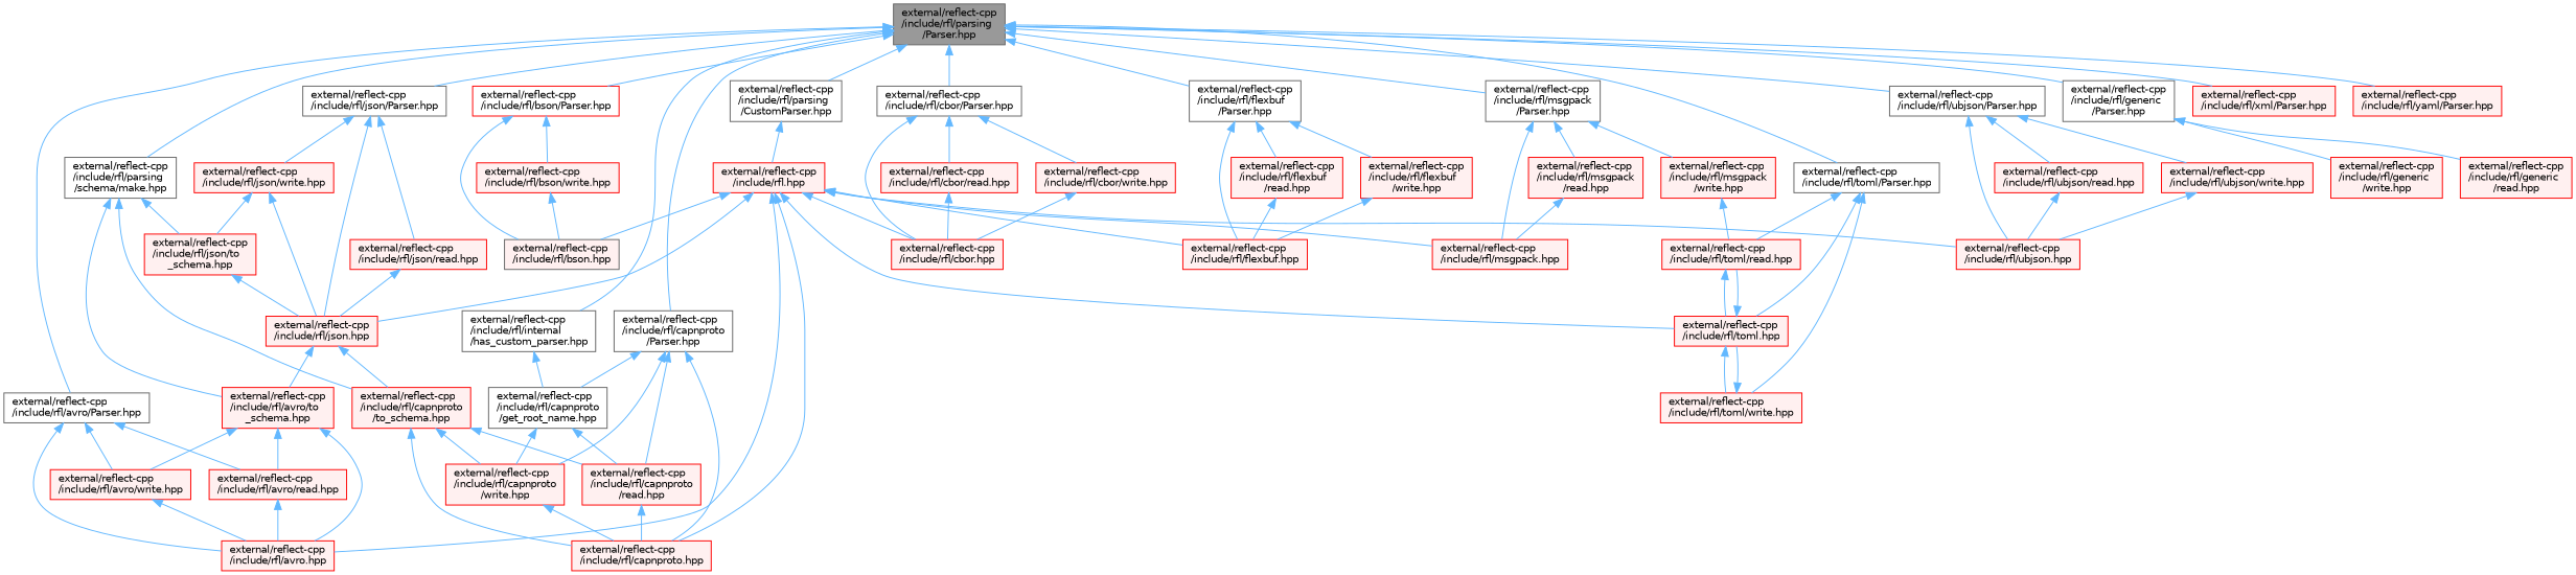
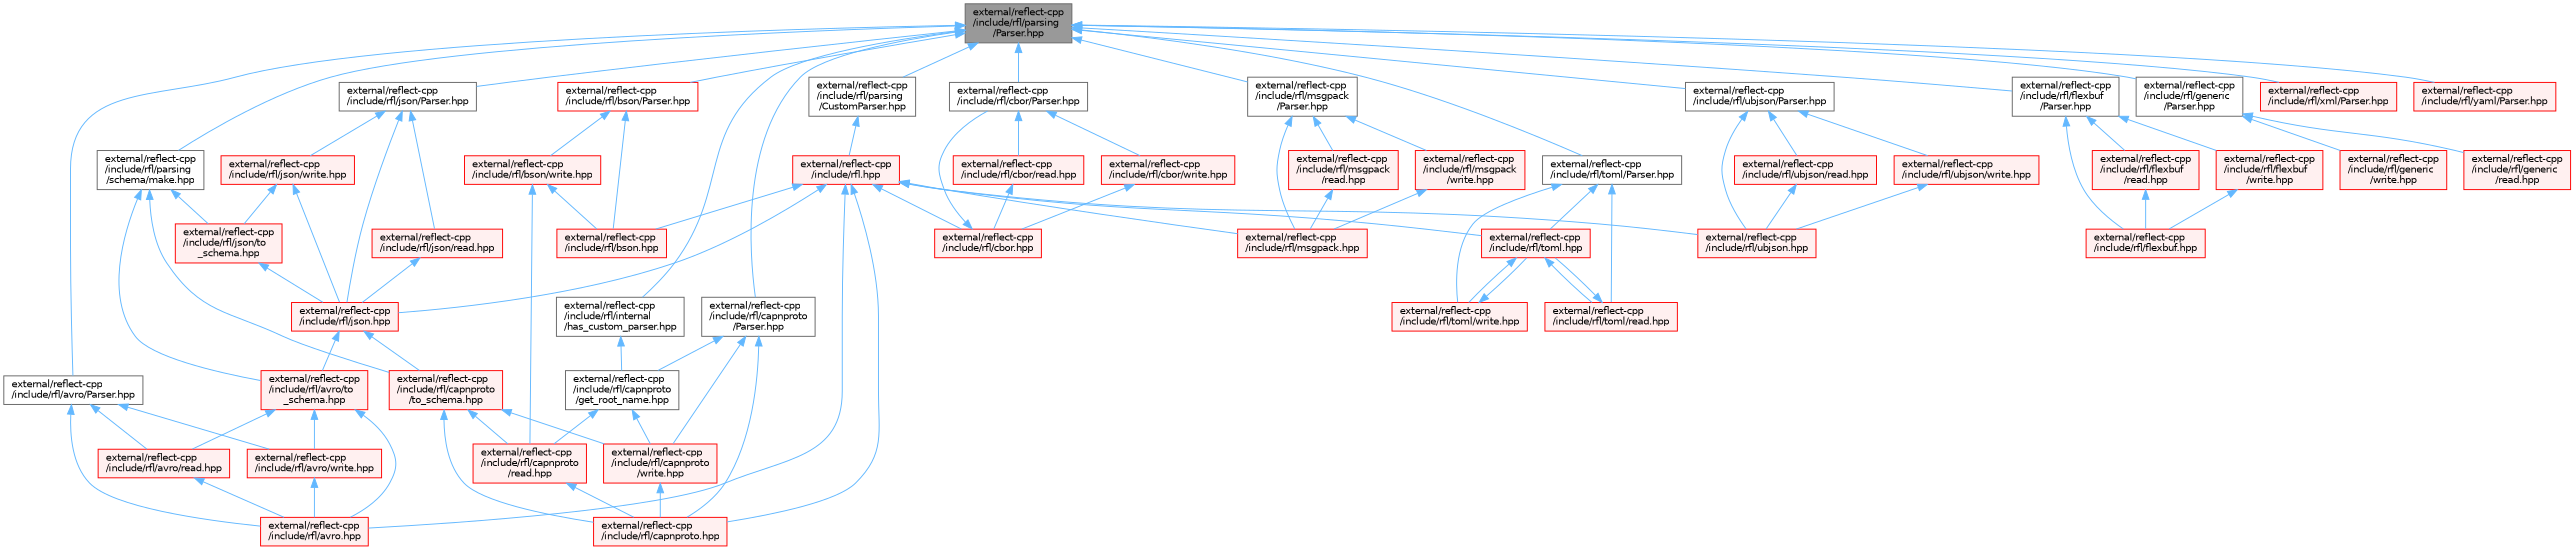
  digraph {
    node [color=red fillcolor="#FFF0F0" fontname=Helvetica fontsize=10 shape=box style=filled]
    edge [color=steelblue1 dir=back fontname=Helvetica fontsize=10 labelfontname=Helvetica labelfontsize=10 style=solid]
    n1 [color=gray40 fillcolor=grey60 fontcolor=black height=0.2 label="external/reflect-cpp\l/include/rfl/parsing\l/Parser.hpp" width=0.4]
    n2 [color=grey40 fillcolor=white height=0.2 label="external/reflect-cpp\l/include/rfl/avro/Parser.hpp" width=0.4]
    n3 [fillcolor=white height=0.2 label="external/reflect-cpp\l/include/rfl/bson/Parser.hpp" width=0.4]
    n4 [color=grey40 fillcolor=white height=0.2 label="external/reflect-cpp\l/include/rfl/capnproto\l/Parser.hpp" width=0.4]
    n5 [color=grey40 fillcolor=white height=0.2 label="external/reflect-cpp\l/include/rfl/cbor/Parser.hpp" width=0.4]
    n6 [color=grey40 fillcolor=white height=0.2 label="external/reflect-cpp\l/include/rfl/flexbuf\l/Parser.hpp" width=0.4]
    n7 [color=grey40 fillcolor=white height=0.2 label="external/reflect-cpp\l/include/rfl/generic\l/Parser.hpp" width=0.4]
    n8 [color=grey40 fillcolor=white height=0.2 label="external/reflect-cpp\l/include/rfl/internal\l/has_custom_parser.hpp" width=0.4]
    n9 [color=grey40 fillcolor=white height=0.2 label="external/reflect-cpp\l/include/rfl/json/Parser.hpp" width=0.4]
    n10 [color=grey40 fillcolor=white height=0.2 label="external/reflect-cpp\l/include/rfl/msgpack\l/Parser.hpp" width=0.4]
    n11 [color=grey40 fillcolor=white height=0.2 label="external/reflect-cpp\l/include/rfl/parsing\l/CustomParser.hpp" width=0.4]
    n12 [color=grey40 fillcolor=white height=0.2 label="external/reflect-cpp\l/include/rfl/parsing\l/schema/make.hpp" width=0.4]
    n13 [color=grey40 fillcolor=white height=0.2 label="external/reflect-cpp\l/include/rfl/toml/Parser.hpp" width=0.4]
    n14 [color=grey40 fillcolor=white height=0.2 label="external/reflect-cpp\l/include/rfl/ubjson/Parser.hpp" width=0.4]
    n15 [height=0.2 label="external/reflect-cpp\l/include/rfl/xml/Parser.hpp" width=0.4]
    n16 [height=0.2 label="external/reflect-cpp\l/include/rfl/yaml/Parser.hpp" width=0.4]
    n17 [height=0.2 label="external/reflect-cpp\l/include/rfl/avro.hpp" width=0.4]
    n18 [height=0.2 label="external/reflect-cpp\l/include/rfl/avro/read.hpp" width=0.4]
    n19 [height=0.2 label="external/reflect-cpp\l/include/rfl/avro/write.hpp" width=0.4]
-   n20 [color=grey40 height=0.2 label="external/reflect-cpp\l/include/rfl/bson.hpp" width=0.4]
+   n20 [height=0.2 label="external/reflect-cpp\l/include/rfl/bson.hpp" width=0.4]
    n21 [height=0.2 label="external/reflect-cpp\l/include/rfl/bson/write.hpp" width=0.4]
    n22 [height=0.2 label="external/reflect-cpp\l/include/rfl/capnproto.hpp" width=0.4]
    n23 [color=grey40 fillcolor=white height=0.2 label="external/reflect-cpp\l/include/rfl/capnproto\l/get_root_name.hpp" width=0.4]
    n24 [height=0.2 label="external/reflect-cpp\l/include/rfl/capnproto\l/read.hpp" width=0.4]
    n25 [height=0.2 label="external/reflect-cpp\l/include/rfl/capnproto\l/write.hpp" width=0.4]
    n26 [height=0.2 label="external/reflect-cpp\l/include/rfl/cbor.hpp" width=0.4]
    n27 [height=0.2 label="external/reflect-cpp\l/include/rfl/cbor/read.hpp" width=0.4]
    n28 [height=0.2 label="external/reflect-cpp\l/include/rfl/cbor/write.hpp" width=0.4]
    n29 [height=0.2 label="external/reflect-cpp\l/include/rfl/flexbuf.hpp" width=0.4]
    n30 [height=0.2 label="external/reflect-cpp\l/include/rfl/flexbuf\l/read.hpp" width=0.4]
    n31 [height=0.2 label="external/reflect-cpp\l/include/rfl/flexbuf\l/write.hpp" width=0.4]
    n32 [height=0.2 label="external/reflect-cpp\l/include/rfl/generic\l/read.hpp" width=0.4]
    n33 [height=0.2 label="external/reflect-cpp\l/include/rfl/generic\l/write.hpp" width=0.4]
    n34 [height=0.2 label="external/reflect-cpp\l/include/rfl/json.hpp" width=0.4]
    n35 [height=0.2 label="external/reflect-cpp\l/include/rfl/json/read.hpp" width=0.4]
    n36 [height=0.2 label="external/reflect-cpp\l/include/rfl/json/write.hpp" width=0.4]
    n37 [height=0.2 label="external/reflect-cpp\l/include/rfl/msgpack.hpp" width=0.4]
    n38 [height=0.2 label="external/reflect-cpp\l/include/rfl/msgpack\l/read.hpp" width=0.4]
    n39 [height=0.2 label="external/reflect-cpp\l/include/rfl/msgpack\l/write.hpp" width=0.4]
    n40 [height=0.2 label="external/reflect-cpp\l/include/rfl.hpp" width=0.4]
    n41 [height=0.2 label="external/reflect-cpp\l/include/rfl/avro/to\l_schema.hpp" width=0.4]
    n42 [height=0.2 label="external/reflect-cpp\l/include/rfl/capnproto\l/to_schema.hpp" width=0.4]
    n43 [height=0.2 label="external/reflect-cpp\l/include/rfl/json/to\l_schema.hpp" width=0.4]
    n44 [height=0.2 label="external/reflect-cpp\l/include/rfl/toml.hpp" width=0.4]
    n45 [height=0.2 label="external/reflect-cpp\l/include/rfl/toml/read.hpp" width=0.4]
    n46 [height=0.2 label="external/reflect-cpp\l/include/rfl/toml/write.hpp" width=0.4]
    n47 [height=0.2 label="external/reflect-cpp\l/include/rfl/ubjson.hpp" width=0.4]
    n48 [height=0.2 label="external/reflect-cpp\l/include/rfl/ubjson/read.hpp" width=0.4]
    n49 [height=0.2 label="external/reflect-cpp\l/include/rfl/ubjson/write.hpp" width=0.4]
    n1 -> n2
    n1 -> n3
    n1 -> n4
    n1 -> n5
    n1 -> n6
    n1 -> n7
    n1 -> n8
    n1 -> n9
    n1 -> n10
    n1 -> n11
    n1 -> n12
    n1 -> n13
    n1 -> n14
    n1 -> n15
    n1 -> n16
    n2 -> n17
    n2 -> n18
    n2 -> n19
    n3 -> n20
    n3 -> n21
    n4 -> n22
    n4 -> n23
-   n4 -> n24
+   n21 -> n24
    n4 -> n25
-   n5 -> n26
+   n26 -> n5
    n5 -> n27
    n5 -> n28
    n6 -> n29
    n6 -> n30
    n6 -> n31
    n7 -> n32
    n7 -> n33
    n8 -> n23
    n9 -> n34
    n9 -> n35
    n9 -> n36
    n10 -> n37
    n10 -> n38
    n10 -> n39
    n11 -> n40
    n12 -> n41
    n12 -> n42
    n12 -> n43
    n13 -> n44
    n13 -> n45
    n13 -> n46
    n14 -> n47
    n14 -> n48
    n14 -> n49
    n18 -> n17
    n19 -> n17
    n21 -> n20
    n23 -> n24
    n23 -> n25
    n24 -> n22
    n25 -> n22
    n27 -> n26
    n28 -> n26
    n30 -> n29
    n31 -> n29
    n34 -> n41
    n34 -> n42
    n35 -> n34
    n36 -> n34
    n36 -> n43
    n38 -> n37
-   n39 -> n45
+   n39 -> n37
    n40 -> n17
    n40 -> n20
    n40 -> n22
    n40 -> n26
-   n40 -> n29
    n40 -> n34
    n40 -> n37
    n40 -> n44
    n40 -> n47
    n41 -> n17
    n41 -> n18
    n41 -> n19
    n42 -> n22
    n42 -> n24
    n42 -> n25
    n43 -> n34
    n44 -> n45
    n44 -> n46
    n45 -> n44
    n46 -> n44
    n48 -> n47
    n49 -> n47
  }
